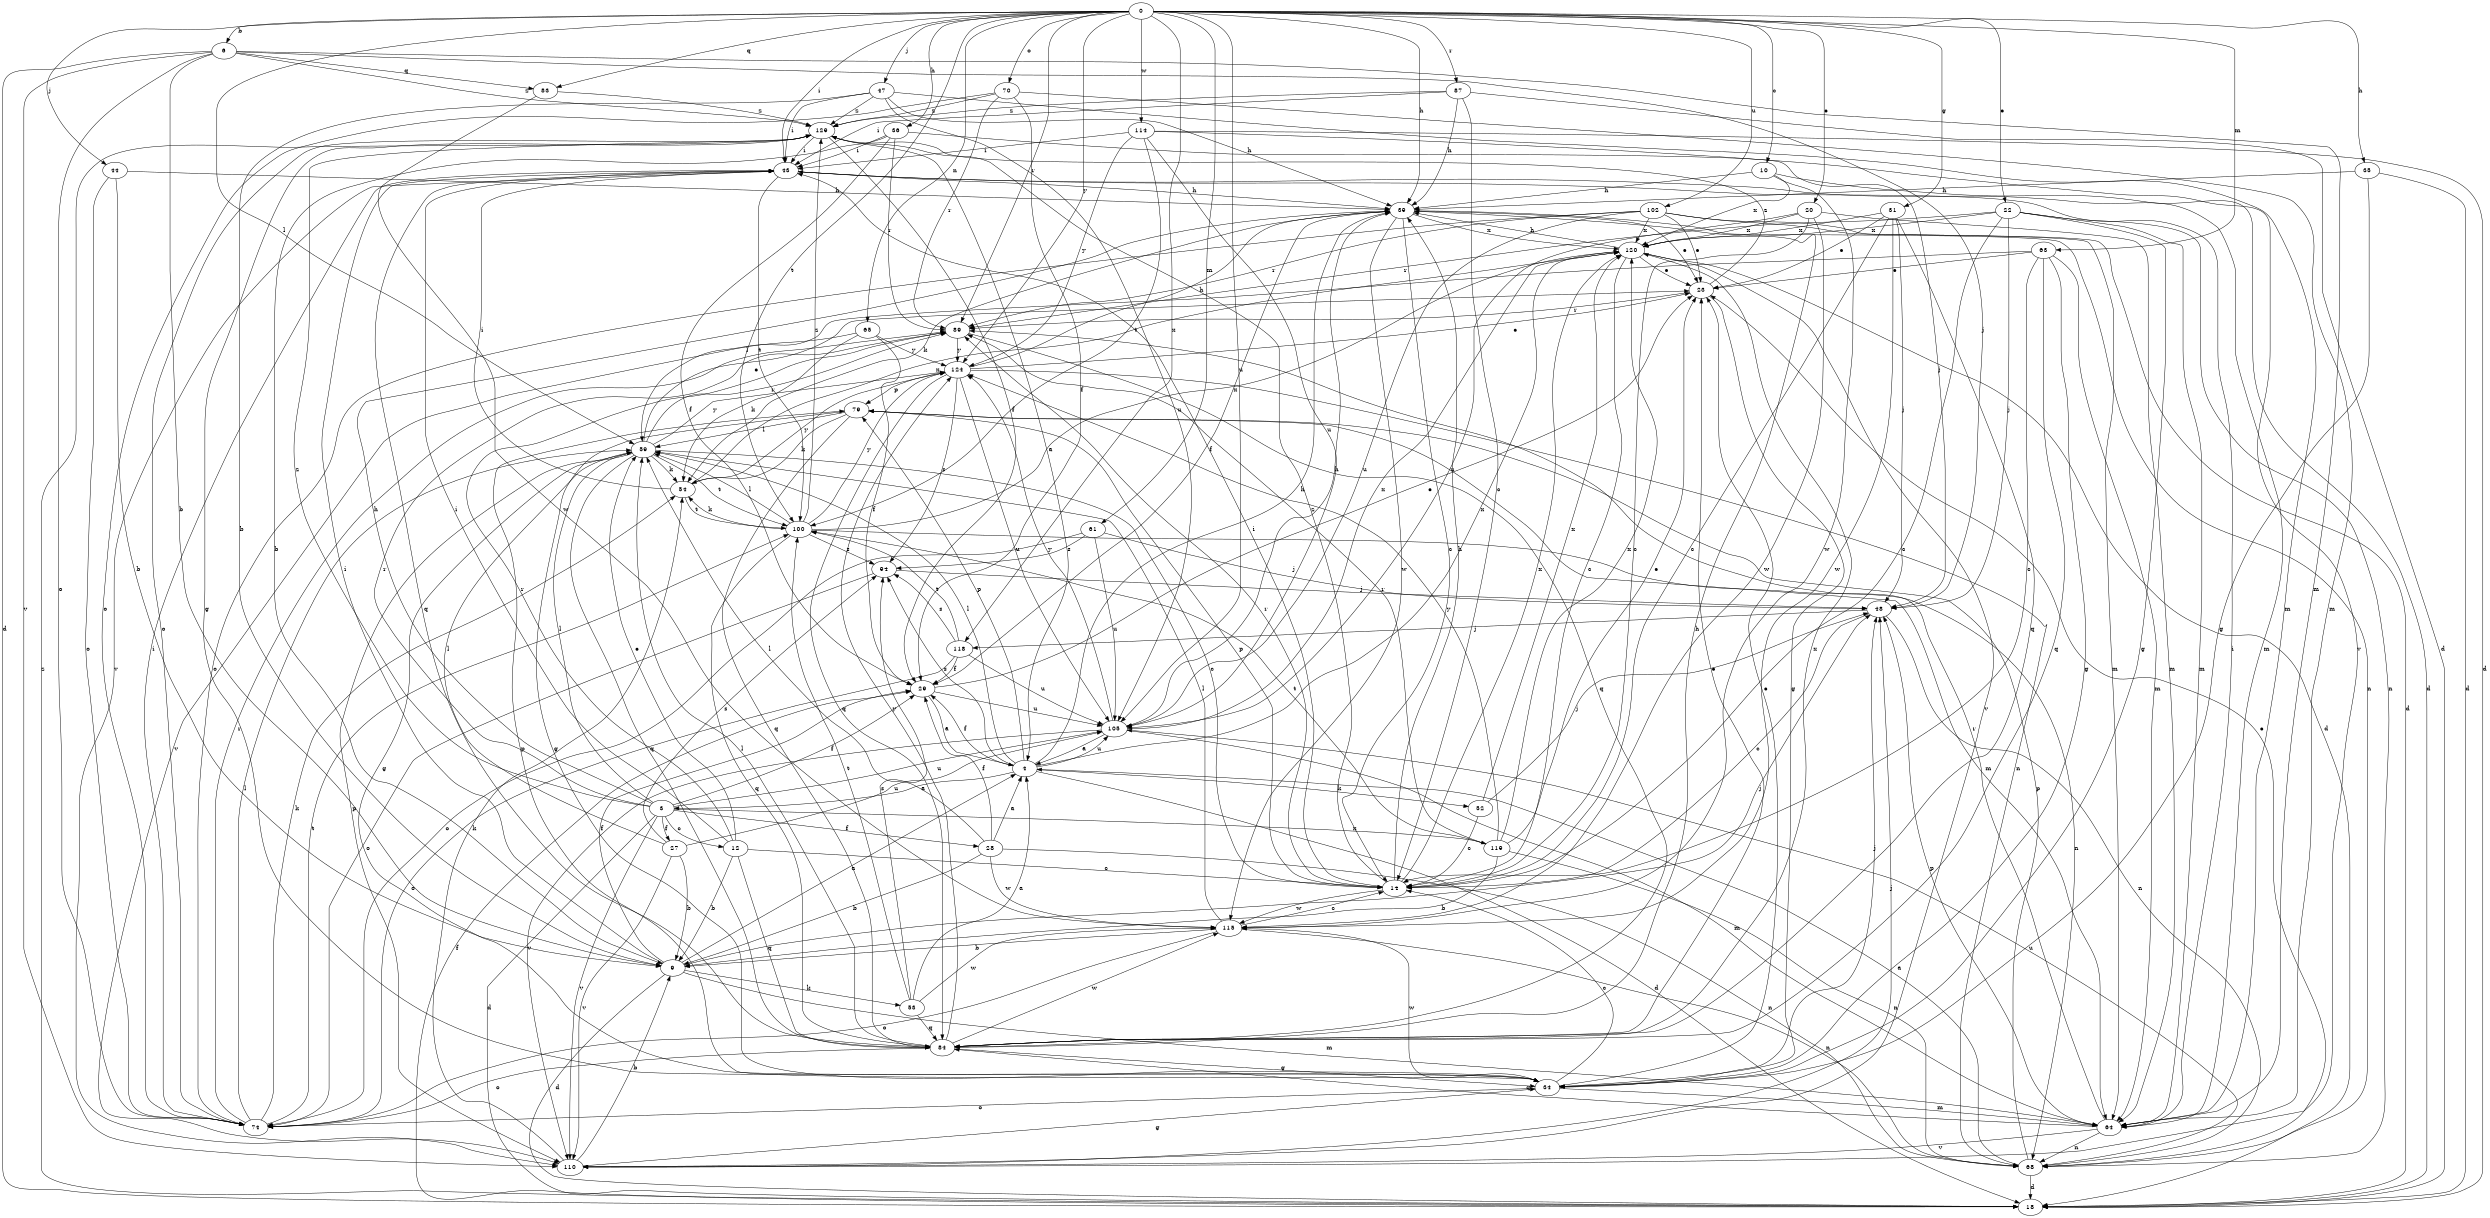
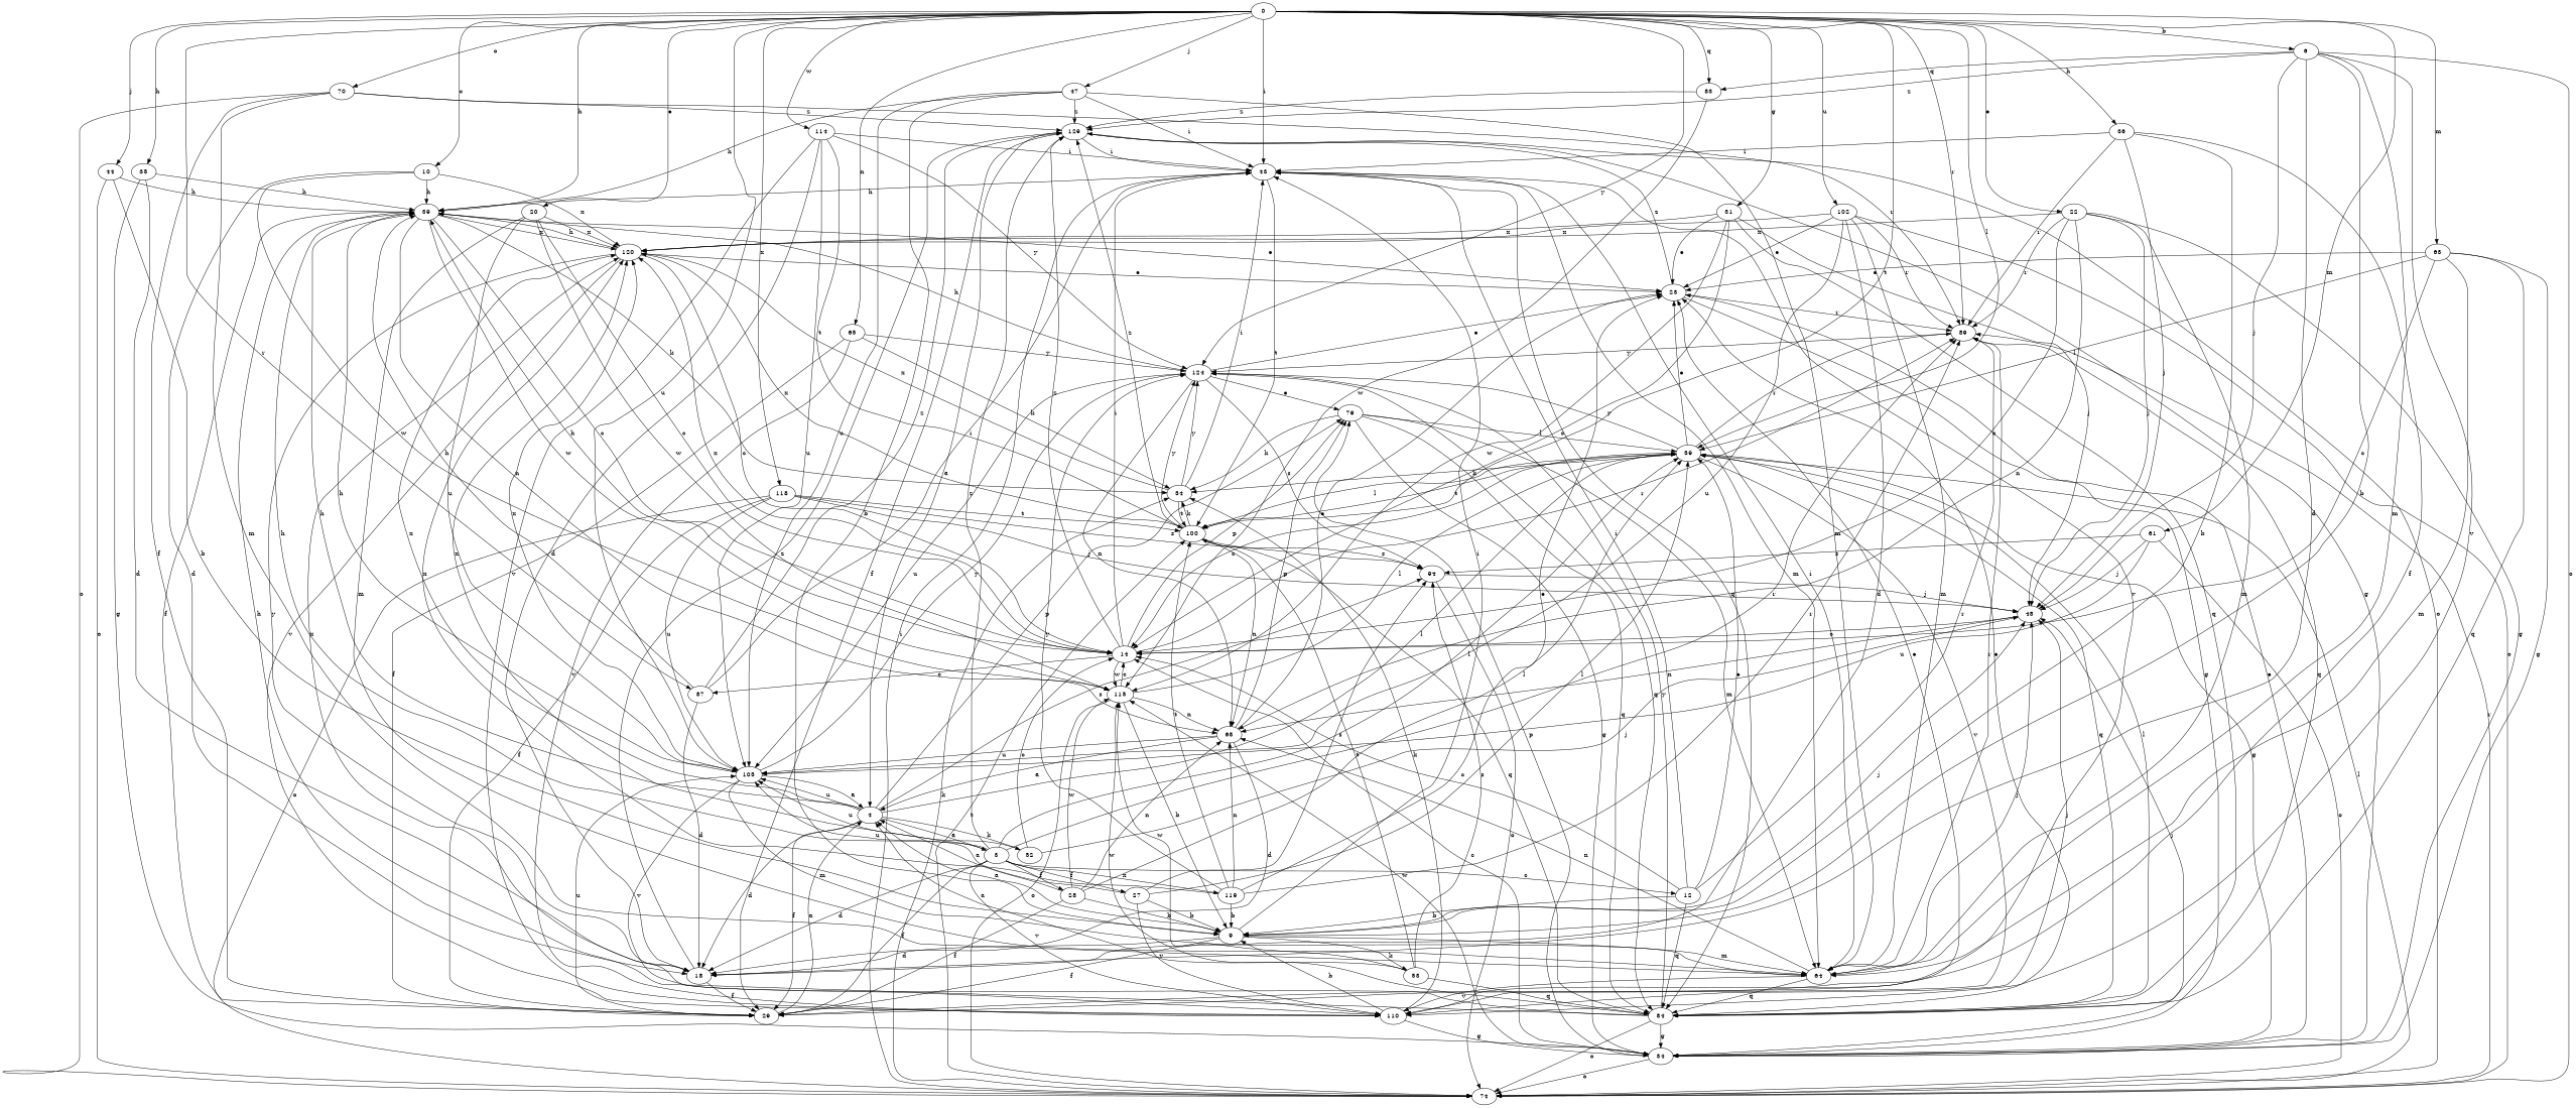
  strict digraph {
    0
    6
    10
    20
    22
    31
    35
    36
    39
    43
    44
    47
    59
    61
    63
    65
    70
    83
    87
    89
    100
    102
    105
    114
    118
    124
    18
    110
    129
    9
    48
    64
    74
    120
    115
    14
    34
    68
    23
    84
    29
    54
    94
    4
    79
    3
    12
    27
    28
    119
    52
    53
    0 -> 6 [label=b]
    0 -> 10 [label=c]
    0 -> 20 [label=e]
    0 -> 22 [label=e]
    0 -> 31 [label=g]
    0 -> 35 [label=h]
    0 -> 36 [label=h]
    0 -> 39 [label=h]
    0 -> 43 [label=i]
    0 -> 44 [label=j]
    0 -> 47 [label=j]
    0 -> 59 [label=l]
    0 -> 61 [label=m]
    0 -> 63 [label=m]
    0 -> 65 [label=n]
    0 -> 70 [label=o]
    0 -> 83 [label=q]
    0 -> 87 [label=r]
    0 -> 89 [label=r]
    0 -> 100 [label=t]
    0 -> 102 [label=u]
    0 -> 105 [label=u]
    0 -> 114 [label=w]
    0 -> 118 [label=x]
    0 -> 124 [label=y]
    6 -> 83 [label=q]
    6 -> 18 [label=d]
    6 -> 110 [label=v]
    6 -> 129 [label=z]
    6 -> 9 [label=b]
    6 -> 48 [label=j]
    6 -> 64 [label=m]
    6 -> 74 [label=o]
    10 -> 39 [label=h]
    10 -> 18 [label=d]
    10 -> 120 [label=x]
    10 -> 115 [label=w]
    20 -> 105 [label=u]
    20 -> 64 [label=m]
    20 -> 120 [label=x]
    20 -> 115 [label=w]
    20 -> 14 [label=c]
    22 -> 89 [label=r]
    22 -> 48 [label=j]
    22 -> 64 [label=m]
    22 -> 120 [label=x]
    22 -> 14 [label=c]
    22 -> 34 [label=g]
    22 -> 68 [label=n]
    31 -> 48 [label=j]
    31 -> 120 [label=x]
    31 -> 115 [label=w]
    31 -> 14 [label=c]
    31 -> 23 [label=e]
    31 -> 84 [label=q]
    35 -> 39 [label=h]
    35 -> 18 [label=d]
    35 -> 34 [label=g]
    36 -> 43 [label=i]
    36 -> 89 [label=r]
    36 -> 9 [label=b]
    36 -> 48 [label=j]
    36 -> 29 [label=f]
    39 -> 120 [label=x]
    39 -> 115 [label=w]
    39 -> 14 [label=c]
    39 -> 68 [label=n]
    39 -> 23 [label=e]
    39 -> 29 [label=f]
    39 -> 54 [label=k]
    43 -> 39 [label=h]
    43 -> 100 [label=t]
    43 -> 110 [label=v]
    43 -> 64 [label=m]
    43 -> 84 [label=q]
    44 -> 39 [label=h]
    44 -> 9 [label=b]
    44 -> 74 [label=o]
    47 -> 39 [label=h]
    47 -> 43 [label=i]
    47 -> 105 [label=u]
    47 -> 129 [label=z]
    47 -> 9 [label=b]
    47 -> 64 [label=m]
    59 -> 89 [label=r]
    59 -> 100 [label=t]
    59 -> 124 [label=y]
-   59 -> 110 [label=p]
+   59 -> 110 [label=v]
    59 -> 14 [label=c]
    59 -> 34 [label=g]
    59 -> 23 [label=e]
    59 -> 84 [label=q]
    59 -> 54 [label=k]
    61 -> 105 [label=u]
    61 -> 48 [label=j]
    61 -> 74 [label=o]
    61 -> 94 [label=s]
    63 -> 59 [label=l]
    63 -> 64 [label=m]
    63 -> 14 [label=c]
    63 -> 34 [label=g]
    63 -> 23 [label=e]
    63 -> 84 [label=q]
    65 -> 124 [label=y]
    65 -> 110 [label=v]
    65 -> 29 [label=f]
    65 -> 54 [label=k]
    70 -> 89 [label=r]
    70 -> 129 [label=z]
    70 -> 64 [label=m]
    70 -> 74 [label=o]
    70 -> 29 [label=f]
    83 -> 129 [label=z]
    83 -> 115 [label=w]
    87 -> 39 [label=h]
    87 -> 43 [label=i]
    87 -> 18 [label=d]
    87 -> 129 [label=z]
-   87 -> 14 [label=c]
+   14 -> 87 [label=c]
    89 -> 124 [label=y]
    89 -> 84 [label=q]
    100 -> 59 [label=l]
    100 -> 124 [label=y]
    100 -> 129 [label=z]
    100 -> 120 [label=x]
    100 -> 68 [label=n]
    100 -> 84 [label=q]
    100 -> 54 [label=k]
    100 -> 94 [label=s]
    102 -> 89 [label=r]
    102 -> 105 [label=u]
    102 -> 18 [label=d]
    102 -> 64 [label=m]
    102 -> 74 [label=o]
    102 -> 120 [label=x]
    102 -> 23 [label=e]
    105 -> 39 [label=h]
    105 -> 124 [label=y]
    105 -> 110 [label=v]
    105 -> 64 [label=m]
    105 -> 120 [label=x]
    105 -> 4 [label=a]
    114 -> 43 [label=i]
    114 -> 100 [label=t]
    114 -> 105 [label=u]
    114 -> 124 [label=y]
    114 -> 18 [label=d]
    114 -> 110 [label=v]
    118 -> 100 [label=t]
    118 -> 105 [label=u]
-   48 -> 118 [label=j]
+   118 -> 48 [label=j]
    118 -> 74 [label=o]
    118 -> 29 [label=f]
    118 -> 94 [label=s]
    124 -> 39 [label=h]
    124 -> 105 [label=u]
    124 -> 68 [label=n]
    124 -> 23 [label=e]
    124 -> 84 [label=q]
    124 -> 94 [label=s]
-   124 -> 79 [label=p]
+   124 -> 79 [label=e]
    18 -> 129 [label=z]
    18 -> 29 [label=f]
    110 -> 9 [label=b]
    110 -> 48 [label=j]
    110 -> 34 [label=g]
    110 -> 54 [label=k]
    129 -> 43 [label=i]
    129 -> 74 [label=o]
    129 -> 34 [label=g]
    129 -> 29 [label=f]
    129 -> 4 [label=a]
    9 -> 43 [label=i]
    9 -> 18 [label=d]
    9 -> 48 [label=j]
    9 -> 64 [label=m]
    9 -> 29 [label=f]
    9 -> 4 [label=a]
    9 -> 53 [label=k]
    48 -> 14 [label=c]
    48 -> 68 [label=n]
    64 -> 43 [label=i]
    64 -> 89 [label=r]
    64 -> 110 [label=v]
-   64 -> 48 [label=p]
+   64 -> 48 [label=j]
    64 -> 68 [label=n]
    64 -> 84 [label=q]
    74 -> 43 [label=i]
    74 -> 59 [label=l]
    74 -> 89 [label=r]
    74 -> 100 [label=t]
    74 -> 54 [label=k]
    120 -> 39 [label=h]
-   120 -> 18 [label=d]
+   120 -> 18 [label=y]
    120 -> 110 [label=v]
    120 -> 14 [label=c]
    120 -> 23 [label=e]
    115 -> 59 [label=l]
    115 -> 9 [label=b]
    115 -> 74 [label=o]
    115 -> 14 [label=c]
    115 -> 68 [label=n]
    14 -> 39 [label=h]
    14 -> 43 [label=i]
    14 -> 89 [label=r]
    14 -> 129 [label=z]
    14 -> 120 [label=x]
    14 -> 115 [label=w]
    14 -> 79 [label=p]
    34 -> 48 [label=j]
-   34 -> 64 [label=m]
    34 -> 74 [label=o]
    34 -> 115 [label=w]
    34 -> 14 [label=c]
    34 -> 23 [label=e]
    34 -> 79 [label=p]
    68 -> 105 [label=u]
    68 -> 18 [label=d]
    68 -> 23 [label=e]
    68 -> 4 [label=a]
    68 -> 79 [label=p]
    23 -> 89 [label=r]
    23 -> 129 [label=z]
    23 -> 34 [label=g]
    84 -> 39 [label=h]
    84 -> 59 [label=l]
    84 -> 124 [label=y]
    84 -> 74 [label=o]
    84 -> 120 [label=x]
    84 -> 115 [label=w]
    84 -> 34 [label=g]
    84 -> 23 [label=e]
    29 -> 105 [label=u]
    29 -> 23 [label=e]
    29 -> 4 [label=a]
    54 -> 43 [label=i]
    54 -> 100 [label=t]
    54 -> 124 [label=y]
    54 -> 120 [label=x]
    94 -> 48 [label=j]
    94 -> 74 [label=o]
    4 -> 39 [label=h]
    4 -> 59 [label=l]
    4 -> 105 [label=u]
    4 -> 18 [label=d]
    4 -> 120 [label=x]
    4 -> 29 [label=f]
    4 -> 94 [label=s]
    4 -> 79 [label=p]
    4 -> 3 [label=a]
    4 -> 52 [label=k]
    79 -> 59 [label=l]
    79 -> 64 [label=m]
    79 -> 34 [label=g]
    79 -> 84 [label=q]
    79 -> 54 [label=k]
    3 -> 39 [label=h]
    3 -> 59 [label=l]
    3 -> 89 [label=r]
    3 -> 105 [label=u]
    3 -> 18 [label=d]
    3 -> 110 [label=v]
    3 -> 129 [label=z]
    3 -> 29 [label=f]
    3 -> 12 [label=c]
    3 -> 27 [label=f]
    3 -> 28 [label=f]
    3 -> 119 [label=x]
    12 -> 43 [label=i]
    12 -> 59 [label=e]
    12 -> 89 [label=r]
    12 -> 9 [label=b]
    12 -> 14 [label=c]
    12 -> 84 [label=q]
    27 -> 59 [label=l]
    27 -> 105 [label=u]
    27 -> 110 [label=v]
    27 -> 9 [label=b]
    27 -> 94 [label=s]
    28 -> 59 [label=l]
    28 -> 9 [label=b]
    28 -> 115 [label=w]
    28 -> 68 [label=n]
    28 -> 29 [label=f]
    28 -> 4 [label=a]
    119 -> 89 [label=r]
    119 -> 100 [label=t]
    119 -> 124 [label=y]
    119 -> 9 [label=b]
    119 -> 120 [label=x]
    119 -> 68 [label=n]
    119 -> 23 [label=e]
    52 -> 48 [label=j]
    52 -> 120 [label=x]
    52 -> 14 [label=c]
    53 -> 100 [label=t]
    53 -> 115 [label=w]
    53 -> 84 [label=q]
    53 -> 94 [label=s]
    53 -> 4 [label=a]
  }
